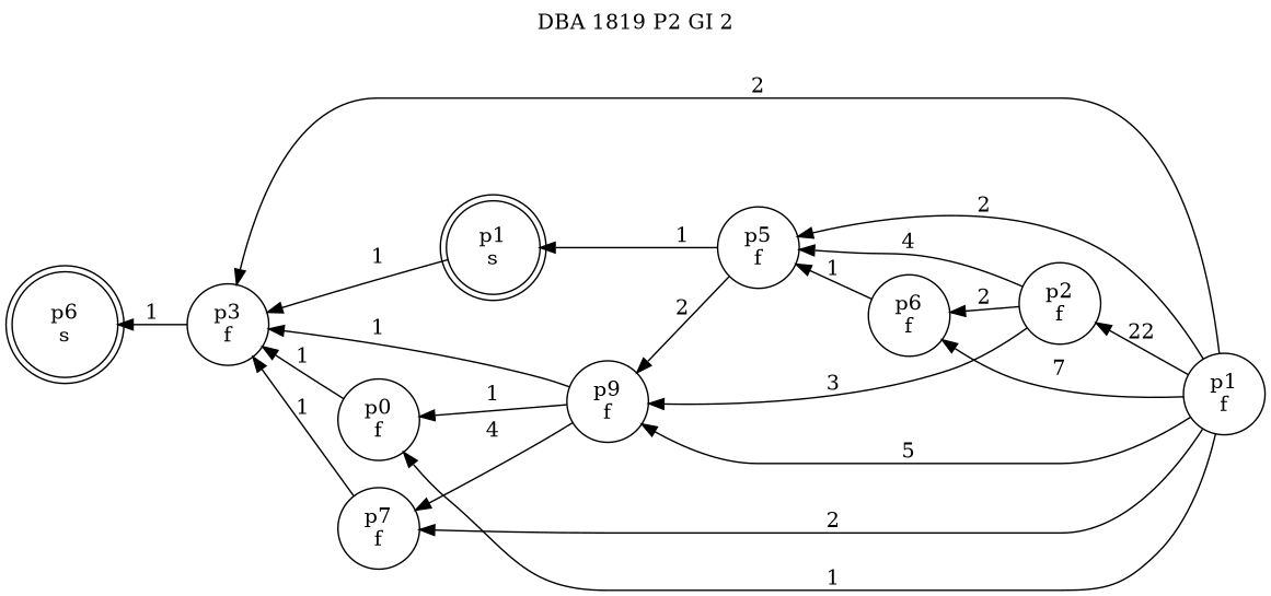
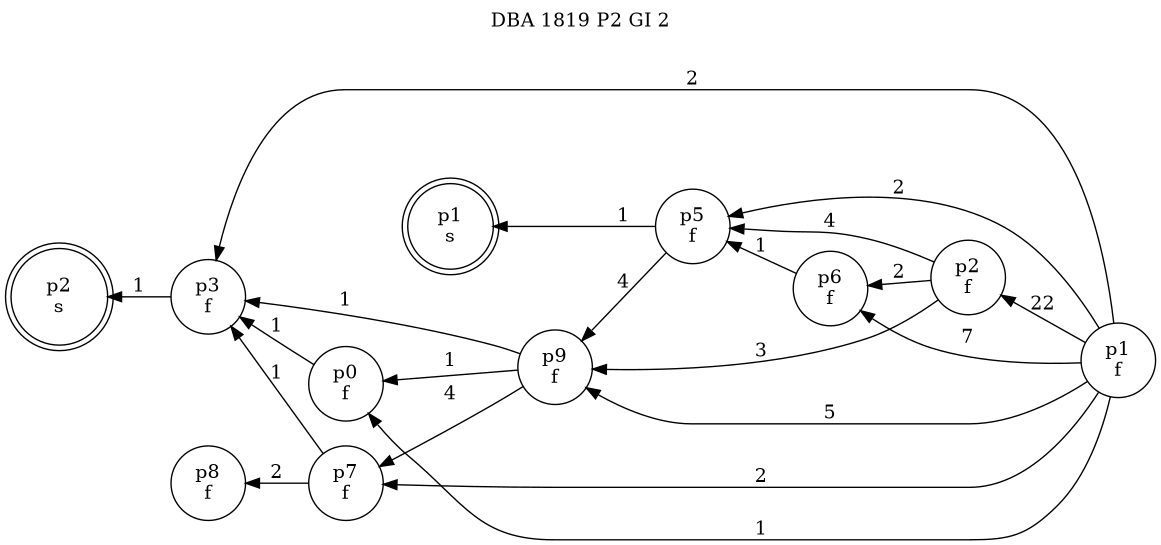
  digraph {
    label=" DBA 1819 P2 GI 2 "
    labelloc=tl
    rankdir=RL
    node [shape=circle]
    n1 [label="p1\nf"]
    n2 [label="p2\nf"]
    n3 [label="p6\nf"]
    n4 [label="p5\nf"]
    n5 [label="p9\nf"]
    n6 [label="p7\nf"]
    n7 [label="p3\nf"]
    n8 [label="p0\nf"]
    n9 [label="p1\ns" shape=doublecircle]
-   n11 [label="p6\ns" shape=doublecircle]
+   n10 [label="p8\nf"]
+   n11 [label="p2\ns" shape=doublecircle]
    n1 -> n2 [label=22]
    n1 -> n3 [label=7]
    n1 -> n4 [label=2]
    n1 -> n5 [label=5]
    n1 -> n6 [label=2]
    n1 -> n7 [label=2]
    n1 -> n8 [label=1]
    n2 -> n3 [label=2]
    n2 -> n4 [label=4]
    n2 -> n5 [label=3]
    n3 -> n4 [label=1]
-   n4 -> n5 [label=2]
+   n4 -> n5 [label=4]
    n4 -> n9 [label=1]
    n5 -> n6 [label=4]
    n5 -> n7 [label=1]
    n5 -> n8 [label=1]
    n6 -> n7 [label=1]
+   n6 -> n10 [label=2]
    n7 -> n11 [label=1]
    n8 -> n7 [label=1]
-   n9 -> n7 [label=1]
  }
